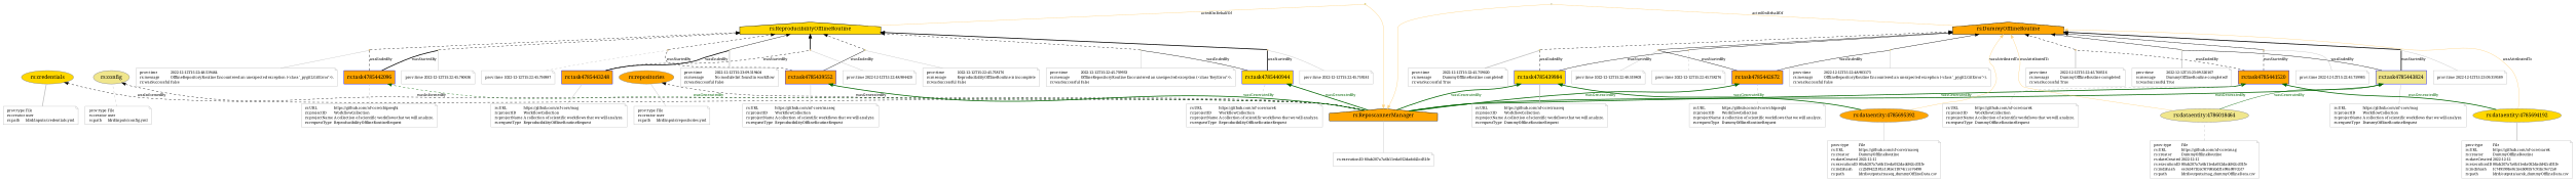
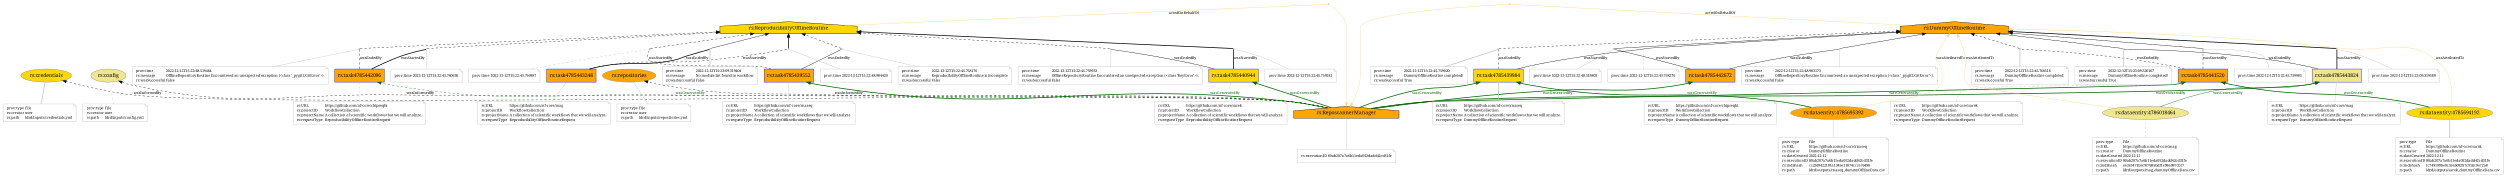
  digraph {
    fontname="Noto Serif"
    rankdir=BT
    node [fontname="Noto Serif" shape=note style=filled color=gray]
    edge [fontname="Noto Serif" fontsize=10.0 style=solid arrowhead=none]
    n1 [fillcolor=orange label="rs:ReposcannerManager" shape=house color=""]
    n2 [color="#808080" fillcolor=orange label="rs:repositories" shape=oval]
    n3 [color="#808080" fillcolor=gold label="rs:credentials" shape=oval]
    n4 [color="#808080" fillcolor=khaki label="rs:config" shape=oval]
    n5 [color="#0000FF" fillcolor=orange label="rs:task4785439552" shape=box]
    n6 [color="#0000FF" fillcolor=gold label="rs:task4785439984" shape=box]
    n7 [color="#0000FF" fillcolor=gold label="rs:task4785440944" shape=box]
    n8 [color="#0000FF" fillcolor=orange label="rs:task4785441520" shape=box]
    n9 [color="#0000FF" fillcolor=orange label="rs:task4785442096" shape=box]
    n10 [color="#0000FF" fillcolor=orange label="rs:task4785442672" shape=box]
    n11 [color="#0000FF" fillcolor=khaki label="rs:task4785443824" shape=box]
    b3 [fillcolor=orange shape=point]
    b4 [fillcolor=gold shape=point]
    b5 [fillcolor=orange shape=point]
    b6 [fillcolor=gold shape=point]
    b7 [fillcolor=orange shape=point]
    b8 [fillcolor=khaki shape=point]
    b9 [fillcolor=orange shape=point]
    b10 [fillcolor=orange shape=point]
    b11 [fillcolor=khaki shape=point]
    b12 [fillcolor=orange shape=point]
    b13 [fillcolor=orange shape=point]
    b14 [fillcolor=gold shape=point]
    n24 [color="#0000FF" fillcolor=orange label="rs:task4785443248" shape=box]
    b15 [fillcolor=orange shape=point]
    b16 [fillcolor=khaki shape=point]
    b17 [fillcolor=khaki shape=point]
    b18 [fillcolor=khaki shape=point]
    n29 [fontcolor=black fontsize=10 label=<<TABLE cellpadding="0" border="0">     <TR>         <TD align="left" href="reposcanner/executionID">rs:executionID</TD>         <TD align="left">80ab207a7a6b11eda052dadd42cd31fe</TD>     </TR>     </TABLE>> style=""]
    n30 [fontcolor=black fontsize=10 label=<<TABLE cellpadding="0" border="0">     <TR>         <TD align="left" href="http://www.w3.org/ns/prov#type">prov:type</TD>         <TD align="left">File</TD>     </TR>     <TR>         <TD align="left" href="reposcanner/creator">rs:creator</TD>         <TD align="left">user</TD>     </TR>     <TR>         <TD align="left" href="reposcanner/path">rs:path</TD>         <TD align="left">ldrd/inputs/repositories.yml</TD>     </TR>     </TABLE>> style=""]
    n31 [fontcolor=black fontsize=10 label=<<TABLE cellpadding="0" border="0">     <TR>         <TD align="left" href="http://www.w3.org/ns/prov#type">prov:type</TD>         <TD align="left">File</TD>     </TR>     <TR>         <TD align="left" href="reposcanner/creator">rs:creator</TD>         <TD align="left">user</TD>     </TR>     <TR>         <TD align="left" href="reposcanner/path">rs:path</TD>         <TD align="left">ldrd/inputs/credentials.yml</TD>     </TR>     </TABLE>> style=""]
    n32 [fontcolor=black fontsize=10 label=<<TABLE cellpadding="0" border="0">     <TR>         <TD align="left" href="http://www.w3.org/ns/prov#type">prov:type</TD>         <TD align="left">File</TD>     </TR>     <TR>         <TD align="left" href="reposcanner/creator">rs:creator</TD>         <TD align="left">user</TD>     </TR>     <TR>         <TD align="left" href="reposcanner/path">rs:path</TD>         <TD align="left">ldrd/inputs/config.yml</TD>     </TR>     </TABLE>> style=""]
    n33 [fillcolor=gold label="rs:ReproducibilityOfflineRoutine" shape=house color=""]
    b1 [fillcolor=gold shape=point]
    n35 [fillcolor=orange label="rs:DummyOfflineRoutine" shape=house color=""]
    b2 [fillcolor=khaki shape=point]
    n37 [fontcolor=black fontsize=10 label=<<TABLE cellpadding="0" border="0">     <TR>         <TD align="left" href="reposcanner/URL">rs:URL</TD>         <TD align="left">https://github.com/nf-core/rnaseq</TD>     </TR>     <TR>         <TD align="left" href="reposcanner/projectID">rs:projectID</TD>         <TD align="left">WorkflowCollection</TD>     </TR>     <TR>         <TD align="left" href="reposcanner/projectName">rs:projectName</TD>         <TD align="left">A collection of scientific workflows that we will analyze.</TD>     </TR>     <TR>         <TD align="left" href="reposcanner/requestType">rs:requestType</TD>         <TD align="left">ReproducibilityOfflineRoutineRequest</TD>     </TR>     </TABLE>> style=""]
    n38 [fontcolor=black fontsize=10 label=<<TABLE cellpadding="0" border="0">     <TR>         <TD align="left" href="reposcanner/URL">rs:URL</TD>         <TD align="left">https://github.com/nf-core/rnaseq</TD>     </TR>     <TR>         <TD align="left" href="reposcanner/projectID">rs:projectID</TD>         <TD align="left">WorkflowCollection</TD>     </TR>     <TR>         <TD align="left" href="reposcanner/projectName">rs:projectName</TD>         <TD align="left">A collection of scientific workflows that we will analyze.</TD>     </TR>     <TR>         <TD align="left" href="reposcanner/requestType">rs:requestType</TD>         <TD align="left">DummyOfflineRoutineRequest</TD>     </TR>     </TABLE>> style=""]
    n39 [fontcolor=black fontsize=10 label=<<TABLE cellpadding="0" border="0">     <TR>         <TD align="left" href="reposcanner/URL">rs:URL</TD>         <TD align="left">https://github.com/nf-core/sarek</TD>     </TR>     <TR>         <TD align="left" href="reposcanner/projectID">rs:projectID</TD>         <TD align="left">WorkflowCollection</TD>     </TR>     <TR>         <TD align="left" href="reposcanner/projectName">rs:projectName</TD>         <TD align="left">A collection of scientific workflows that we will analyze.</TD>     </TR>     <TR>         <TD align="left" href="reposcanner/requestType">rs:requestType</TD>         <TD align="left">ReproducibilityOfflineRoutineRequest</TD>     </TR>     </TABLE>> style=""]
    n40 [fontcolor=black fontsize=10 label=<<TABLE cellpadding="0" border="0">     <TR>         <TD align="left" href="reposcanner/URL">rs:URL</TD>         <TD align="left">https://github.com/nf-core/sarek</TD>     </TR>     <TR>         <TD align="left" href="reposcanner/projectID">rs:projectID</TD>         <TD align="left">WorkflowCollection</TD>     </TR>     <TR>         <TD align="left" href="reposcanner/projectName">rs:projectName</TD>         <TD align="left">A collection of scientific workflows that we will analyze.</TD>     </TR>     <TR>         <TD align="left" href="reposcanner/requestType">rs:requestType</TD>         <TD align="left">DummyOfflineRoutineRequest</TD>     </TR>     </TABLE>> style=""]
    n41 [fontcolor=black fontsize=10 label=<<TABLE cellpadding="0" border="0">     <TR>         <TD align="left" href="reposcanner/URL">rs:URL</TD>         <TD align="left">https://github.com/nf-core/chipseqhi</TD>     </TR>     <TR>         <TD align="left" href="reposcanner/projectID">rs:projectID</TD>         <TD align="left">WorkflowCollection</TD>     </TR>     <TR>         <TD align="left" href="reposcanner/projectName">rs:projectName</TD>         <TD align="left">A collection of scientific workflows that we will analyze.</TD>     </TR>     <TR>         <TD align="left" href="reposcanner/requestType">rs:requestType</TD>         <TD align="left">ReproducibilityOfflineRoutineRequest</TD>     </TR>     </TABLE>> style=""]
    n42 [fontcolor=black fontsize=10 label=<<TABLE cellpadding="0" border="0">     <TR>         <TD align="left" href="reposcanner/URL">rs:URL</TD>         <TD align="left">https://github.com/nf-core/chipseqhi</TD>     </TR>     <TR>         <TD align="left" href="reposcanner/projectID">rs:projectID</TD>         <TD align="left">WorkflowCollection</TD>     </TR>     <TR>         <TD align="left" href="reposcanner/projectName">rs:projectName</TD>         <TD align="left">A collection of scientific workflows that we will analyze.</TD>     </TR>     <TR>         <TD align="left" href="reposcanner/requestType">rs:requestType</TD>         <TD align="left">DummyOfflineRoutineRequest</TD>     </TR>     </TABLE>> style=""]
    n43 [fontcolor=black fontsize=10 label=<<TABLE cellpadding="0" border="0">     <TR>         <TD align="left" href="reposcanner/URL">rs:URL</TD>         <TD align="left">https://github.com/nf-core/mag</TD>     </TR>     <TR>         <TD align="left" href="reposcanner/projectID">rs:projectID</TD>         <TD align="left">WorkflowCollection</TD>     </TR>     <TR>         <TD align="left" href="reposcanner/projectName">rs:projectName</TD>         <TD align="left">A collection of scientific workflows that we will analyze.</TD>     </TR>     <TR>         <TD align="left" href="reposcanner/requestType">rs:requestType</TD>         <TD align="left">ReproducibilityOfflineRoutineRequest</TD>     </TR>     </TABLE>> style=""]
    n44 [fontcolor=black fontsize=10 label=<<TABLE cellpadding="0" border="0">     <TR>         <TD align="left" href="reposcanner/URL">rs:URL</TD>         <TD align="left">https://github.com/nf-core/mag</TD>     </TR>     <TR>         <TD align="left" href="reposcanner/projectID">rs:projectID</TD>         <TD align="left">WorkflowCollection</TD>     </TR>     <TR>         <TD align="left" href="reposcanner/projectName">rs:projectName</TD>         <TD align="left">A collection of scientific workflows that we will analyze.</TD>     </TR>     <TR>         <TD align="left" href="reposcanner/requestType">rs:requestType</TD>         <TD align="left">DummyOfflineRoutineRequest</TD>     </TR>     </TABLE>> style=""]
    n45 [color="#808080" fillcolor=orange label="rs:dataentity:4785695392" shape=oval]
    n46 [fontcolor=black fontsize=10 label=<<TABLE cellpadding="0" border="0">     <TR>         <TD align="left" href="http://www.w3.org/ns/prov#type">prov:type</TD>         <TD align="left">File</TD>     </TR>     <TR>         <TD align="left" href="reposcanner/URL">rs:URL</TD>         <TD align="left">https://github.com/nf-core/rnaseq</TD>     </TR>     <TR>         <TD align="left" href="reposcanner/creator">rs:creator</TD>         <TD align="left">DummyOfflineRoutine</TD>     </TR>     <TR>         <TD align="left" href="reposcanner/dateCreated">rs:dateCreated</TD>         <TD align="left">2022-12-12</TD>     </TR>     <TR>         <TD align="left" href="reposcanner/executionID">rs:executionID</TD>         <TD align="left">80ab207a7a6b11eda052dadd42cd31fe</TD>     </TR>     <TR>         <TD align="left" href="reposcanner/md5hash">rs:md5hash</TD>         <TD align="left">cc2bf8422181a1345e11874ccce76498</TD>     </TR>     <TR>         <TD align="left" href="reposcanner/path">rs:path</TD>         <TD align="left">ldrd/outputs/rnaseq_dummyOfflineData.csv</TD>     </TR>     </TABLE>> style=""]
    n47 [color="#808080" fillcolor=gold label="rs:dataentity:4785694192" shape=oval]
    n48 [fontcolor=black fontsize=10 label=<<TABLE cellpadding="0" border="0">     <TR>         <TD align="left" href="http://www.w3.org/ns/prov#type">prov:type</TD>         <TD align="left">File</TD>     </TR>     <TR>         <TD align="left" href="reposcanner/URL">rs:URL</TD>         <TD align="left">https://github.com/nf-core/sarek</TD>     </TR>     <TR>         <TD align="left" href="reposcanner/creator">rs:creator</TD>         <TD align="left">DummyOfflineRoutine</TD>     </TR>     <TR>         <TD align="left" href="reposcanner/dateCreated">rs:dateCreated</TD>         <TD align="left">2022-12-12</TD>     </TR>     <TR>         <TD align="left" href="reposcanner/executionID">rs:executionID</TD>         <TD align="left">80ab207a7a6b11eda052dadd42cd31fe</TD>     </TR>     <TR>         <TD align="left" href="reposcanner/md5hash">rs:md5hash</TD>         <TD align="left">fc749199be8c55eb08357c91bc9e72a8</TD>     </TR>     <TR>         <TD align="left" href="reposcanner/path">rs:path</TD>         <TD align="left">ldrd/outputs/sarek_dummyOfflineData.csv</TD>     </TR>     </TABLE>> style=""]
    n49 [color="#808080" fillcolor=khaki label="rs:dataentity:4786018464" shape=oval]
    n50 [fontcolor=black fontsize=10 label=<<TABLE cellpadding="0" border="0">     <TR>         <TD align="left" href="http://www.w3.org/ns/prov#type">prov:type</TD>         <TD align="left">File</TD>     </TR>     <TR>         <TD align="left" href="reposcanner/URL">rs:URL</TD>         <TD align="left">https://github.com/nf-core/mag</TD>     </TR>     <TR>         <TD align="left" href="reposcanner/creator">rs:creator</TD>         <TD align="left">DummyOfflineRoutine</TD>     </TR>     <TR>         <TD align="left" href="reposcanner/dateCreated">rs:dateCreated</TD>         <TD align="left">2022-12-12</TD>     </TR>     <TR>         <TD align="left" href="reposcanner/executionID">rs:executionID</TD>         <TD align="left">80ab207a7a6b11eda052dadd42cd31fe</TD>     </TR>     <TR>         <TD align="left" href="reposcanner/md5hash">rs:md5hash</TD>         <TD align="left">ee3e3471b5c9f7685bdf1e98a087cbf7</TD>     </TR>     <TR>         <TD align="left" href="reposcanner/path">rs:path</TD>         <TD align="left">ldrd/outputs/mag_dummyOfflineData.csv</TD>     </TR>     </TABLE>> style=""]
    n51 [fontcolor=black fontsize=10 label=<<TABLE cellpadding="0" border="0">     <TR>         <TD align="left" href="http://www.w3.org/ns/prov#time">prov:time</TD>         <TD align="left">2022-12-12T15:22:45.756987</TD>     </TR>     </TABLE>> style=""]
    n52 [fontcolor=black fontsize=10 label=<<TABLE cellpadding="0" border="0">     <TR>         <TD align="left" href="http://www.w3.org/ns/prov#time">prov:time</TD>         <TD align="left">2022-12-12T15:22:45.758176</TD>     </TR>     <TR>         <TD align="left" href="reposcanner/message">rs:message</TD>         <TD align="left">ReproducibilityOfflineRoutine is incomplete</TD>     </TR>     <TR>         <TD align="left" href="reposcanner/wasSuccessful">rs:wasSuccessful</TD>         <TD align="left">False</TD>     </TR>     </TABLE>> style=""]
    n53 [fontcolor=black fontsize=10 label=<<TABLE cellpadding="0" border="0">     <TR>         <TD align="left" href="http://www.w3.org/ns/prov#time">prov:time</TD>         <TD align="left">2022-12-12T15:22:45.758276</TD>     </TR>     </TABLE>> style=""]
    n54 [fontcolor=black fontsize=10 label=<<TABLE cellpadding="0" border="0">     <TR>         <TD align="left" href="http://www.w3.org/ns/prov#time">prov:time</TD>         <TD align="left">2022-12-12T15:22:45.759020</TD>     </TR>     <TR>         <TD align="left" href="reposcanner/message">rs:message</TD>         <TD align="left">DummyOfflineRoutine completed!</TD>     </TR>     <TR>         <TD align="left" href="reposcanner/wasSuccessful">rs:wasSuccessful</TD>         <TD align="left">True</TD>     </TR>     </TABLE>> style=""]
    n55 [fontcolor=black fontsize=10 label=<<TABLE cellpadding="0" border="0">     <TR>         <TD align="left" href="http://www.w3.org/ns/prov#time">prov:time</TD>         <TD align="left">2022-12-12T15:22:45.759241</TD>     </TR>     </TABLE>> style=""]
    n56 [fontcolor=black fontsize=10 label=<<TABLE cellpadding="0" border="0">     <TR>         <TD align="left" href="http://www.w3.org/ns/prov#time">prov:time</TD>         <TD align="left">2022-12-12T15:22:45.759933</TD>     </TR>     <TR>         <TD align="left" href="reposcanner/message">rs:message</TD>         <TD align="left">OfflineRepositoryRoutine Encountered an unexpected exception (&lt;class &#x27;KeyError&#x27;&gt;).</TD>     </TR>     <TR>         <TD align="left" href="reposcanner/wasSuccessful">rs:wasSuccessful</TD>         <TD align="left">False</TD>     </TR>     </TABLE>> style=""]
    n57 [fontcolor=black fontsize=10 label=<<TABLE cellpadding="0" border="0">     <TR>         <TD align="left" href="http://www.w3.org/ns/prov#time">prov:time</TD>         <TD align="left">2022-12-12T15:22:45.759985</TD>     </TR>     </TABLE>> style=""]
    n58 [fontcolor=black fontsize=10 label=<<TABLE cellpadding="0" border="0">     <TR>         <TD align="left" href="http://www.w3.org/ns/prov#time">prov:time</TD>         <TD align="left">2022-12-12T15:22:45.760516</TD>     </TR>     <TR>         <TD align="left" href="reposcanner/message">rs:message</TD>         <TD align="left">DummyOfflineRoutine completed!</TD>     </TR>     <TR>         <TD align="left" href="reposcanner/wasSuccessful">rs:wasSuccessful</TD>         <TD align="left">True</TD>     </TR>     </TABLE>> style=""]
    n59 [fontcolor=black fontsize=10 label=<<TABLE cellpadding="0" border="0">     <TR>         <TD align="left" href="http://www.w3.org/ns/prov#time">prov:time</TD>         <TD align="left">2022-12-12T15:22:45.760636</TD>     </TR>     </TABLE>> style=""]
    n60 [fontcolor=black fontsize=10 label=<<TABLE cellpadding="0" border="0">     <TR>         <TD align="left" href="http://www.w3.org/ns/prov#time">prov:time</TD>         <TD align="left">2022-12-12T15:22:48.519464</TD>     </TR>     <TR>         <TD align="left" href="reposcanner/message">rs:message</TD>         <TD align="left">OfflineRepositoryRoutine Encountered an unexpected exception (&lt;class &#x27;_pygit2.GitError&#x27;&gt;).</TD>     </TR>     <TR>         <TD align="left" href="reposcanner/wasSuccessful">rs:wasSuccessful</TD>         <TD align="left">False</TD>     </TR>     </TABLE>> style=""]
    n61 [fontcolor=black fontsize=10 label=<<TABLE cellpadding="0" border="0">     <TR>         <TD align="left" href="http://www.w3.org/ns/prov#time">prov:time</TD>         <TD align="left">2022-12-12T15:22:48.519803</TD>     </TR>     </TABLE>> style=""]
    n62 [fontcolor=black fontsize=10 label=<<TABLE cellpadding="0" border="0">     <TR>         <TD align="left" href="http://www.w3.org/ns/prov#time">prov:time</TD>         <TD align="left">2022-12-12T15:22:48.983173</TD>     </TR>     <TR>         <TD align="left" href="reposcanner/message">rs:message</TD>         <TD align="left">OfflineRepositoryRoutine Encountered an unexpected exception (&lt;class &#x27;_pygit2.GitError&#x27;&gt;).</TD>     </TR>     <TR>         <TD align="left" href="reposcanner/wasSuccessful">rs:wasSuccessful</TD>         <TD align="left">False</TD>     </TR>     </TABLE>> style=""]
    n63 [fontcolor=black fontsize=10 label=<<TABLE cellpadding="0" border="0">     <TR>         <TD align="left" href="http://www.w3.org/ns/prov#time">prov:time</TD>         <TD align="left">2022-12-12T15:22:48.984420</TD>     </TR>     </TABLE>> style=""]
    n64 [fontcolor=black fontsize=10 label=<<TABLE cellpadding="0" border="0">     <TR>         <TD align="left" href="http://www.w3.org/ns/prov#time">prov:time</TD>         <TD align="left">2022-12-12T15:23:09.319404</TD>     </TR>     <TR>         <TD align="left" href="reposcanner/message">rs:message</TD>         <TD align="left">No module list found in workflow</TD>     </TR>     <TR>         <TD align="left" href="reposcanner/wasSuccessful">rs:wasSuccessful</TD>         <TD align="left">False</TD>     </TR>     </TABLE>> style=""]
    n65 [fontcolor=black fontsize=10 label=<<TABLE cellpadding="0" border="0">     <TR>         <TD align="left" href="http://www.w3.org/ns/prov#time">prov:time</TD>         <TD align="left">2022-12-12T15:23:09.319589</TD>     </TR>     </TABLE>> style=""]
    n66 [fontcolor=black fontsize=10 label=<<TABLE cellpadding="0" border="0">     <TR>         <TD align="left" href="http://www.w3.org/ns/prov#time">prov:time</TD>         <TD align="left">2022-12-12T15:23:09.320107</TD>     </TR>     <TR>         <TD align="left" href="reposcanner/message">rs:message</TD>         <TD align="left">DummyOfflineRoutine completed!</TD>     </TR>     <TR>         <TD align="left" href="reposcanner/wasSuccessful">rs:wasSuccessful</TD>         <TD align="left">True</TD>     </TR>     </TABLE>> style=""]
-   n1 -> n2 [label=wasGeneratedBy style=dashed arrowhead=""]
+   n1 -> n2 [label=wasInformedBy style=dashed arrowhead=""]
    n1 -> n3 [label=wasInformedBy style=dashed arrowhead=""]
    n1 -> n4 [label=wasInformedBy style=dashed arrowhead=""]
    n1 -> n5 [color=darkgreen fontcolor=darkgreen label=wasGeneratedBy style=bold arrowhead=""]
    n1 -> n6 [color=darkgreen fontcolor=darkgreen label=wasGeneratedBy style=bold arrowhead=""]
    n1 -> n7 [color=darkgreen fontcolor=darkgreen label=wasGeneratedBy style=bold arrowhead=""]
    n1 -> n8 [color=darkgreen fontcolor=darkgreen label=wasGeneratedBy style=bold arrowhead=""]
    n1 -> n9 [color=darkgreen fontcolor=darkgreen label=wasGeneratedBy style=dashed arrowhead=""]
    n1 -> n10 [color=darkgreen fontcolor=darkgreen label=wasGeneratedBy style=bold arrowhead=""]
    n1 -> n11 [color=darkgreen fontcolor=darkgreen label=wasGeneratedBy style=bold arrowhead=""]
    n5 -> b3 [label=wasStartedBy style=dashed]
    n5 -> b4 [label=wasEndedBy]
    n6 -> b5 [label=wasStartedBy]
    n6 -> b6 [label=wasEndedBy style=dashed]
    n7 -> b7 [label=wasStartedBy style=bold]
    n7 -> b8 [label=wasEndedBy]
    n8 -> b9 [label=wasStartedBy style=dashed]
    n8 -> b10 [label=wasEndedBy style=dashed]
    n9 -> b11 [label=wasStartedBy style=bold]
    n9 -> b12 [label=wasEndedBy style=dashed]
    n10 -> b13 [label=wasStartedBy]
    n10 -> b14 [label=wasEndedBy]
    n11 -> b17 [label=wasStartedBy style=bold]
    n11 -> b18 [label=wasEndedBy]
    b3 -> n33 [style=dashed arrowhead=""]
    b4 -> n33 [style=dashed arrowhead=""]
    b5 -> n35 [arrowhead=""]
    b6 -> n35 [style=dashed arrowhead=""]
    b7 -> n33 [style=bold arrowhead=""]
    b8 -> n33 [style=dashed arrowhead=""]
    b9 -> n35 [arrowhead=""]
    b10 -> n35 [style=dashed arrowhead=""]
    b11 -> n33 [style=dashed arrowhead=""]
    b12 -> n33 [style=dashed arrowhead=""]
    b13 -> n35 [arrowhead=""]
    b14 -> n35 [arrowhead=""]
    n24 -> b15 [label=wasStartedBy style=dashed]
    n24 -> b16 [label=wasEndedBy style=bold]
    b15 -> n33 [style=bold arrowhead=""]
    b16 -> n33 [arrowhead=""]
    b17 -> n35 [style=bold arrowhead=""]
    b18 -> n35 [arrowhead=""]
    n29 -> n1 [color=gray fontsize=""]
    n30 -> n2 [color=gray fontsize=""]
    n31 -> n3 [color=gray style=bold fontsize=""]
    n32 -> n4 [color=gray style=dashed fontsize=""]
    n33 -> b1 [color="#FED37F" label=actedOnBehalfOf style=""]
    b1 -> n1 [color="#FED37F" style="" arrowhead=""]
    n35 -> b2 [color="#FED37F" label=actedOnBehalfOf style=""]
    b2 -> n1 [color="#FED37F" style="" arrowhead=""]
    n37 -> n5 [color=gray fontsize=""]
    n38 -> n6 [color=gray style=bold fontsize=""]
    n39 -> n7 [color=gray style=dashed fontsize=""]
    n40 -> n8 [color=gray style=dashed fontsize=""]
    n41 -> n9 [color=gray style=dashed fontsize=""]
    n42 -> n10 [color=gray style=dashed fontsize=""]
    n43 -> n24 [color=gray fontsize=""]
    n44 -> n11 [color=gray fontsize=""]
    n45 -> n6 [color=darkgreen fontcolor=darkgreen label=wasGeneratedBy style=bold arrowhead=""]
    n45 -> n35 [color="#FED37F" label=wasAttributedTo style="" arrowhead=""]
    n46 -> n45 [color=gray fontsize=""]
    n47 -> n8 [color=darkgreen fontcolor=darkgreen label=wasGeneratedBy style=bold arrowhead=""]
    n47 -> n35 [color="#FED37F" label=wasAttributedTo style="" arrowhead=""]
    n48 -> n47 [color=gray style=bold fontsize=""]
    n49 -> n11 [color=darkgreen fontcolor=darkgreen label=wasGeneratedBy arrowhead=""]
    n49 -> n35 [color="#FED37F" label=wasAttributedTo style="" arrowhead=""]
    n50 -> n49 [color=gray style=dashed fontsize=""]
    n51 -> b3 [color=gray style=dashed fontsize=""]
    n52 -> b4 [color=gray fontsize=""]
    n53 -> b5 [color=gray style=dashed fontsize=""]
    n54 -> b6 [color=gray style=bold fontsize=""]
    n55 -> b7 [color=gray fontsize=""]
    n56 -> b8 [color=gray fontsize=""]
    n57 -> b9 [color=gray fontsize=""]
    n58 -> b10 [color=gray style=bold fontsize=""]
    n59 -> b11 [color=gray fontsize=""]
    n60 -> b12 [color=gray fontsize=""]
    n61 -> b13 [color=gray fontsize=""]
    n62 -> b14 [color=gray fontsize=""]
    n63 -> b15 [color=gray fontsize=""]
    n64 -> b16 [color=gray style=bold fontsize=""]
    n65 -> b17 [color=gray fontsize=""]
    n66 -> b18 [color=gray style=bold fontsize=""]
  }
